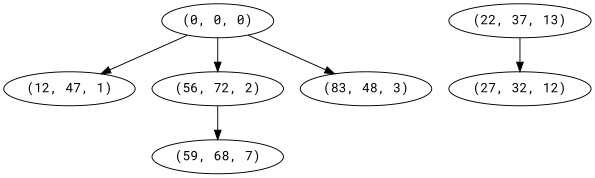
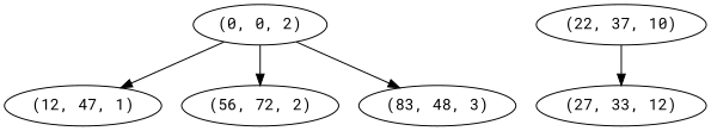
  digraph {
    fontname="Roboto Mono"
    node [fontname="Roboto Mono"]
    edge [fontname="Roboto Mono"]
-   "(0, 0, 0)"
+   "(0, 0, 0)" [label="(0, 0, 2)"]
    "(12, 47, 1)"
    n3 [label="(56, 72, 2)"]
    n4 [label="(83, 48, 3)"]
-   "(59, 68, 7)"
-   "(22, 37, 10)" [label="(22, 37, 13)"]
-   "(27, 33, 12)" [label="(27, 32, 12)"]
+   "(22, 37, 10)"
+   "(27, 33, 12)"
    "(0, 0, 0)" -> "(12, 47, 1)"
    "(0, 0, 0)" -> n3
    "(0, 0, 0)" -> n4
-   n3 -> "(59, 68, 7)"
    "(22, 37, 10)" -> "(27, 33, 12)"
  }
